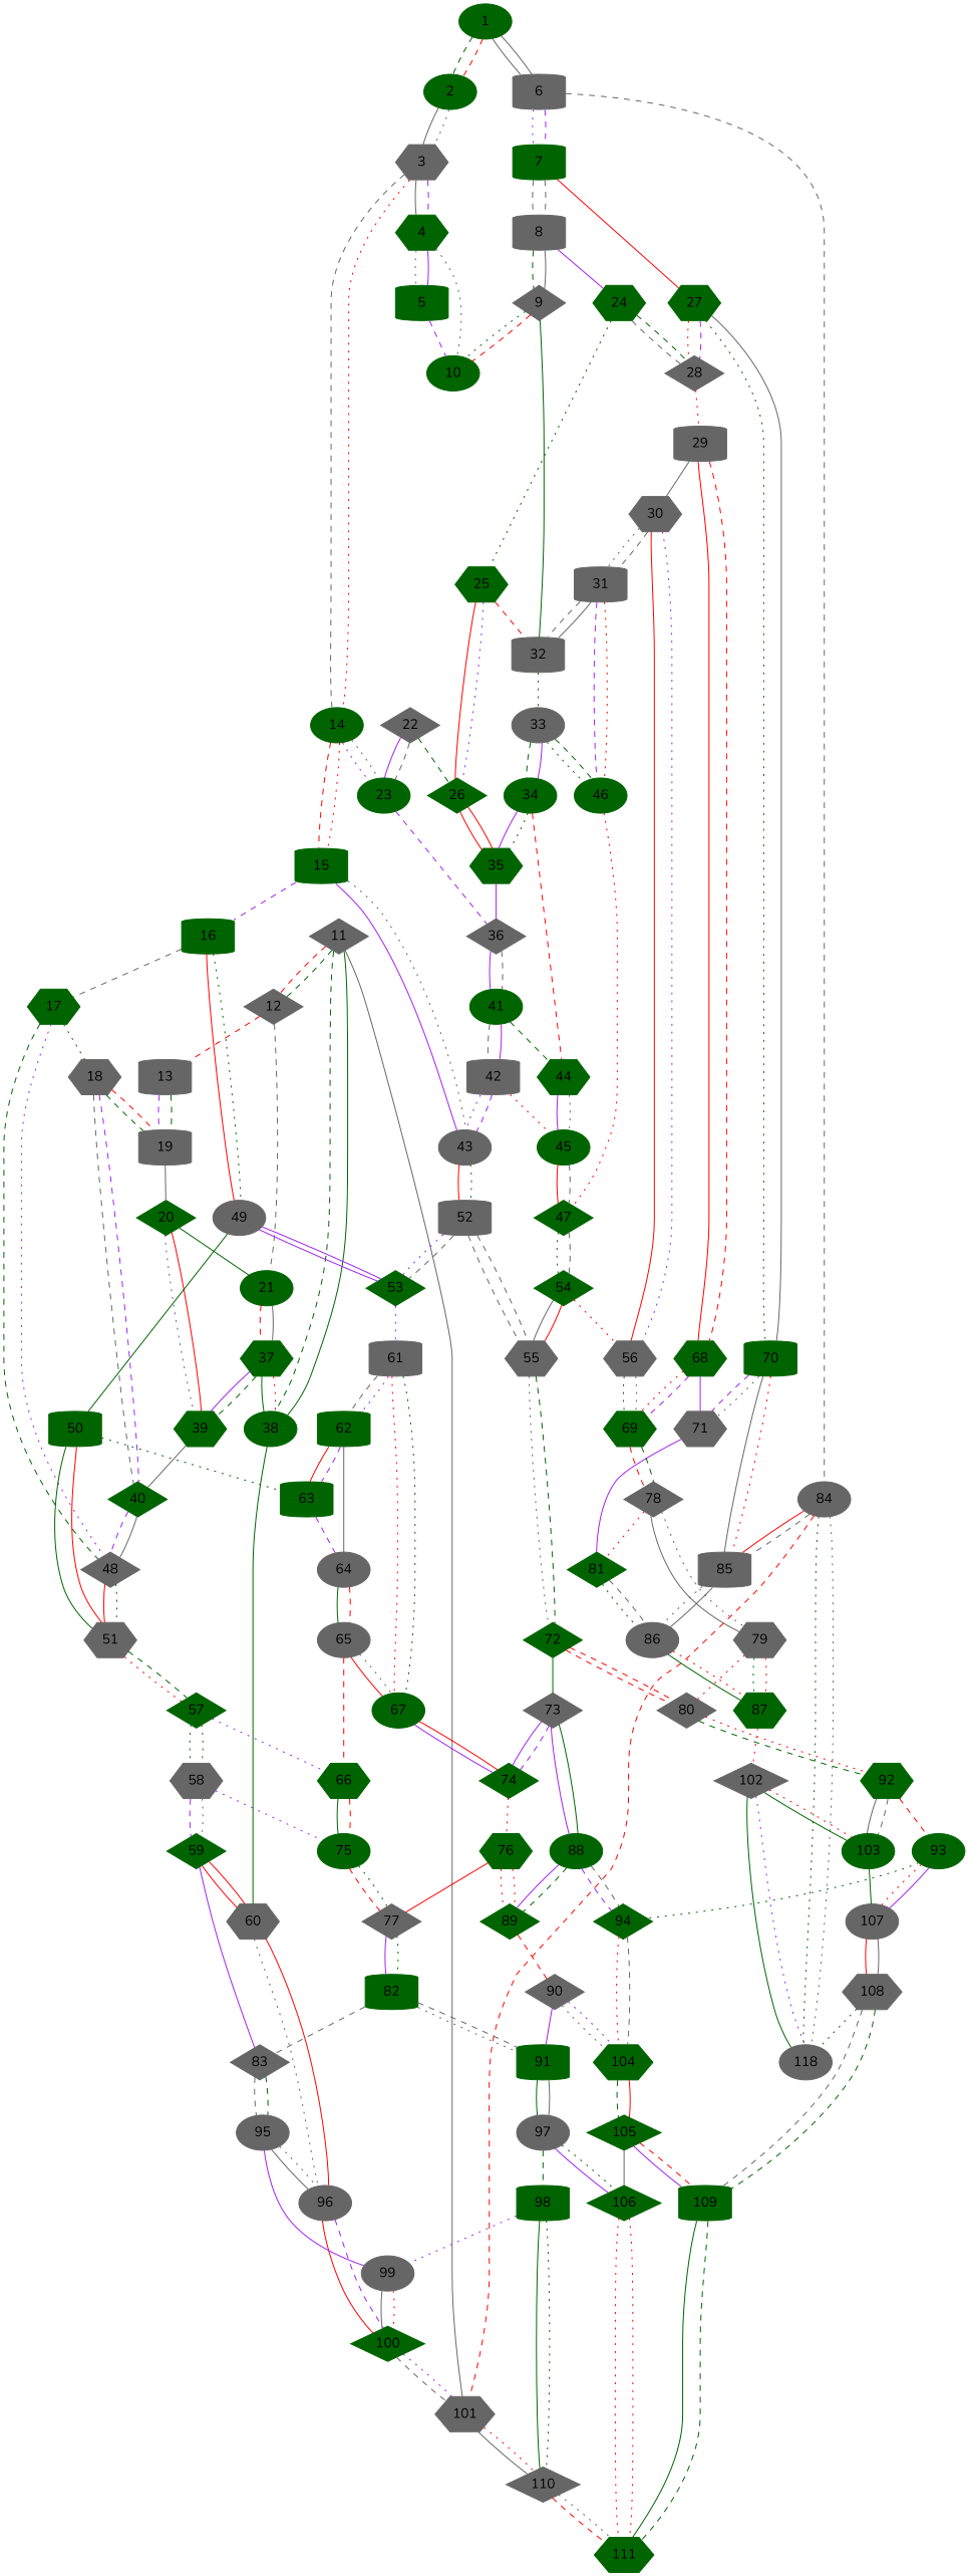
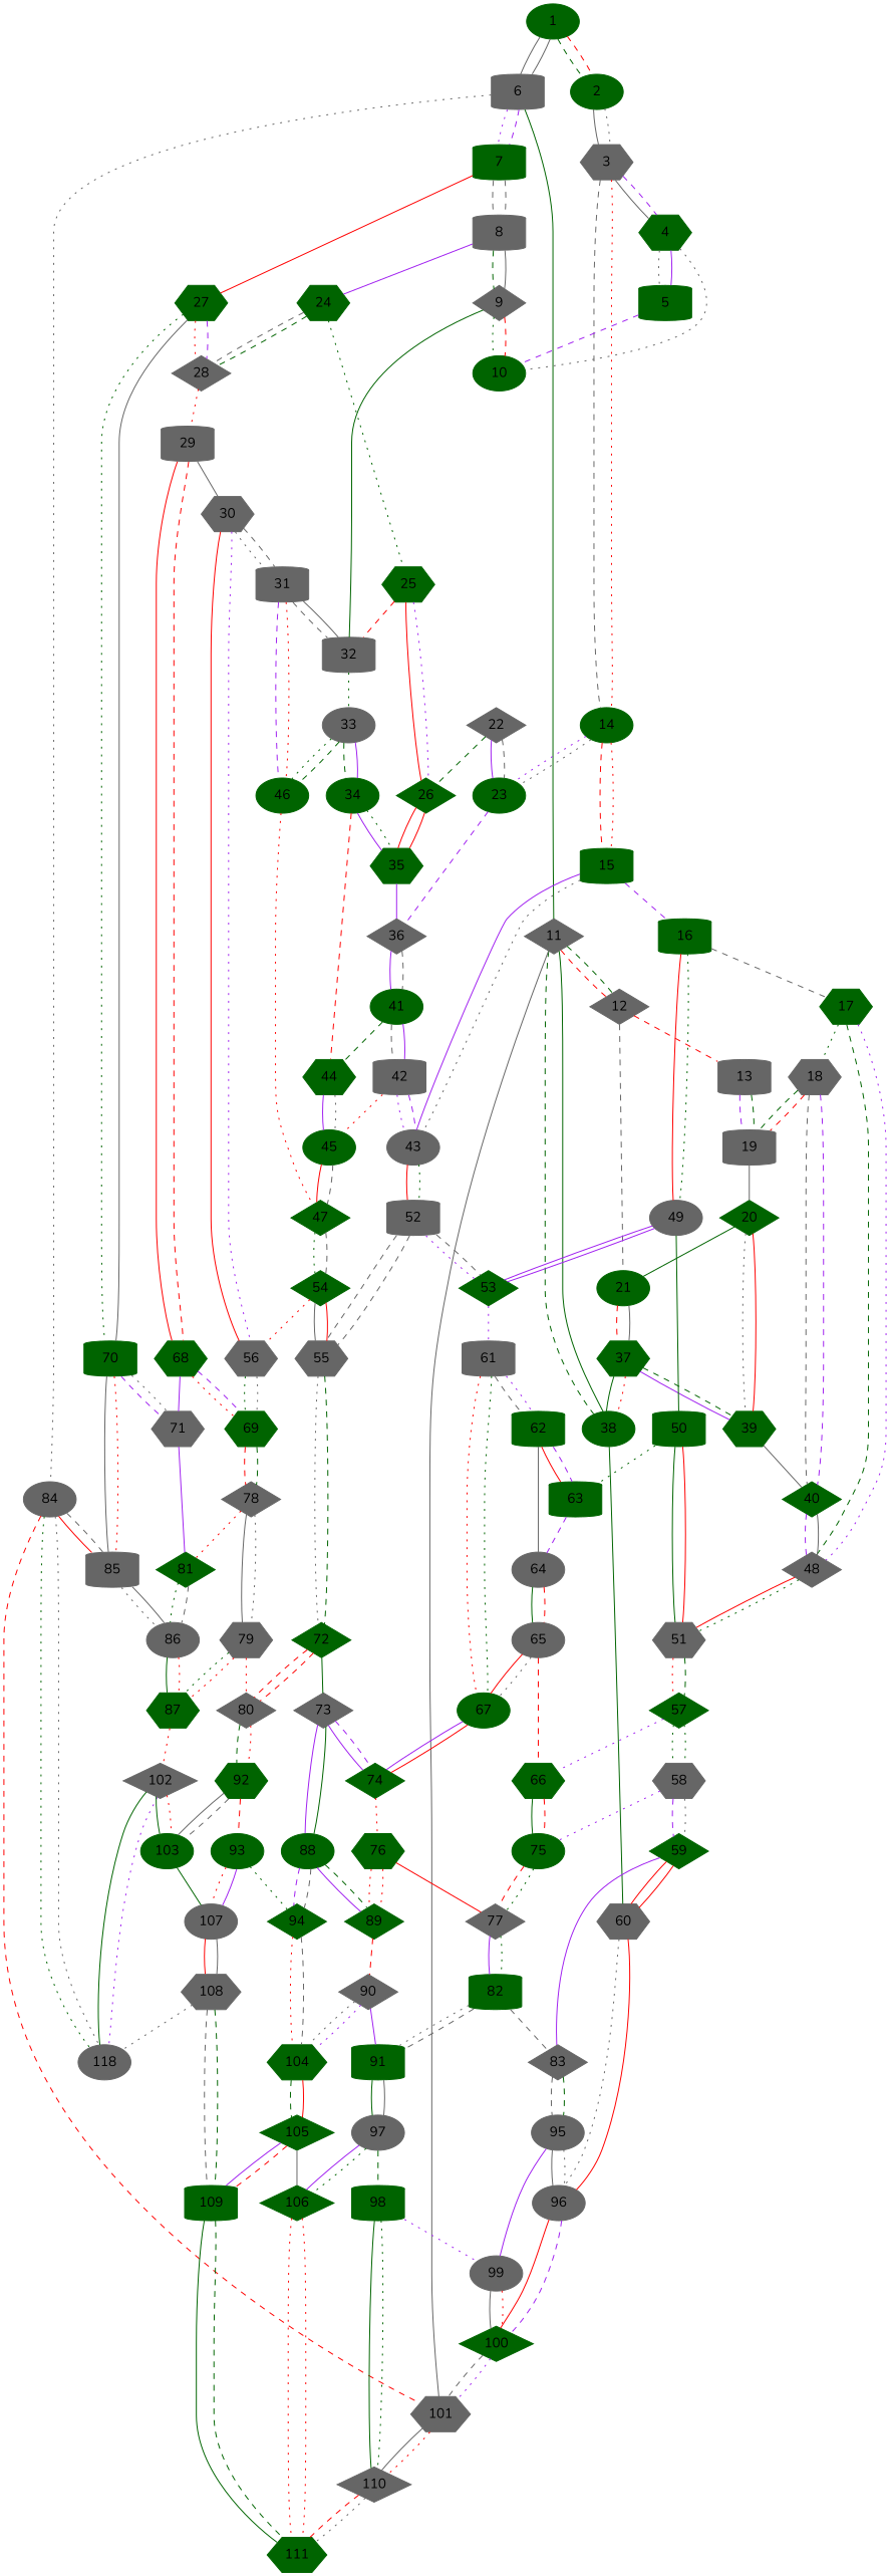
  graph {
    fontname=Nunito
    node [color=darkgreen fontname=Nunito shape=diamond style=filled]
    edge [color=gray40 fontname=Nunito style=solid]
    1 [shape=ellipse]
    2 [shape=ellipse]
    6 [color=gray40 shape=cylinder]
    3 [color=gray40 shape=hexagon]
    7 [shape=cylinder]
    11 [color=gray40]
    84 [color=gray40 shape=ellipse]
    4 [shape=hexagon]
    14 [shape=ellipse]
    5 [shape=cylinder]
    10 [shape=ellipse]
    15 [shape=cylinder]
    23 [shape=ellipse]
    8 [color=gray40 shape=cylinder]
    27 [shape=hexagon]
    12 [color=gray40]
    38 [shape=ellipse]
    101 [color=gray40 shape=hexagon]
    85 [color=gray40 shape=cylinder]
    n20 [color=gray40 label=118 shape=ellipse]
    9 [color=gray40]
    24 [shape=hexagon]
    28 [color=gray40]
    70 [shape=cylinder]
    32 [color=gray40 shape=cylinder]
    25 [shape=hexagon]
    22 [color=gray40]
    26
    13 [color=gray40 shape=cylinder]
    21 [shape=ellipse]
    60 [color=gray40 shape=hexagon]
    110 [color=gray40]
    19 [color=gray40 shape=cylinder]
    37 [shape=hexagon]
    20
    16 [shape=cylinder]
    43 [color=gray40 shape=ellipse]
    36 [color=gray40]
    17 [shape=hexagon]
    49 [color=gray40 shape=ellipse]
    52 [color=gray40 shape=cylinder]
    18 [color=gray40 shape=hexagon]
    48 [color=gray40]
    50 [shape=cylinder]
    53
    40
    51 [color=gray40 shape=hexagon]
    39 [shape=hexagon]
    35 [shape=hexagon]
    41 [shape=ellipse]
    29 [color=gray40 shape=cylinder]
    33 [color=gray40 shape=ellipse]
    71 [color=gray40 shape=hexagon]
    30 [color=gray40 shape=hexagon]
    68 [shape=hexagon]
    31 [color=gray40 shape=cylinder]
    56 [color=gray40 shape=hexagon]
    69 [shape=hexagon]
    46 [shape=ellipse]
    47
    34 [shape=ellipse]
    44 [shape=hexagon]
    45 [shape=ellipse]
    42 [color=gray40 shape=cylinder]
    96 [color=gray40 shape=ellipse]
    55 [color=gray40 shape=hexagon]
    54
    57
    63 [shape=cylinder]
    61 [color=gray40 shape=cylinder]
    64 [color=gray40 shape=ellipse]
    58 [color=gray40 shape=hexagon]
    66 [shape=hexagon]
    72
    62 [shape=cylinder]
    67 [shape=ellipse]
    73 [color=gray40]
    80 [color=gray40]
    78 [color=gray40]
    59
    75 [shape=ellipse]
    83 [color=gray40]
    77 [color=gray40]
    95 [color=gray40 shape=ellipse]
    100
    74
    65 [color=gray40 shape=ellipse]
    76 [shape=hexagon]
    81
    79 [color=gray40 shape=hexagon]
    86 [color=gray40 shape=ellipse]
    88 [shape=ellipse]
    92 [shape=hexagon]
    89
    94
    82 [shape=cylinder]
    90 [color=gray40]
    91 [shape=cylinder]
    87 [shape=hexagon]
    102 [color=gray40]
    93 [shape=ellipse]
    103 [shape=ellipse]
    97 [color=gray40 shape=ellipse]
    99 [color=gray40 shape=ellipse]
    104 [shape=hexagon]
    105
    98 [shape=cylinder]
    106
    107 [color=gray40 shape=ellipse]
    108 [color=gray40 shape=hexagon]
    111 [shape=hexagon]
    109 [shape=cylinder]
    1 -- 2 [color=darkgreen style=dashed]
    1 -- 2 [color=red style=dashed]
    1 -- 6
    1 -- 6
    2 -- 3
    2 -- 3 [style=dotted]
    6 -- 7 [color=purple style=dotted]
    6 -- 7 [color=purple style=dashed]
-   6 -- 84 [style=dashed]
+   6 -- 11 [color=darkgreen]
+   6 -- 84 [style=dotted]
    3 -- 4
    3 -- 4 [color=purple style=dashed]
    3 -- 14 [style=dashed]
    3 -- 14 [color=red style=dotted]
    7 -- 8 [style=dashed]
    7 -- 8 [style=dashed]
    7 -- 27 [color=red]
    11 -- 12 [color=red style=dashed]
    11 -- 12 [color=darkgreen style=dashed]
    11 -- 38 [color=darkgreen style=dashed]
    11 -- 38 [color=darkgreen]
    11 -- 101
    84 -- 101 [color=red style=dashed]
    84 -- 85 [color=red]
    84 -- 85 [style=dashed]
    84 -- n20 [color=darkgreen style=dotted]
    84 -- n20 [style=dotted]
    4 -- 5 [style=dotted]
    4 -- 5 [color=purple]
    4 -- 10 [style=dotted]
    14 -- 15 [color=red style=dashed]
    14 -- 15 [color=red style=dotted]
    14 -- 23 [color=purple style=dotted]
    14 -- 23 [style=dotted]
    5 -- 10 [color=purple style=dashed]
    15 -- 16 [color=purple style=dashed]
    15 -- 43 [color=purple]
    15 -- 43 [style=dotted]
    23 -- 36 [color=purple style=dashed]
    8 -- 9 [color=darkgreen style=dashed]
    8 -- 9
    8 -- 24 [color=purple]
    27 -- 28 [color=red style=dotted]
    27 -- 28 [color=purple style=dashed]
    27 -- 70 [color=darkgreen style=dotted]
    27 -- 70
    12 -- 13 [color=red style=dashed]
    12 -- 21 [style=dashed]
    38 -- 60 [color=darkgreen]
    101 -- 110
    101 -- 110 [color=red style=dotted]
    85 -- 86 [style=dotted]
    85 -- 86
    9 -- 10 [color=darkgreen style=dotted]
    9 -- 10 [color=red style=dashed]
    9 -- 32 [color=darkgreen]
    24 -- 28 [style=dashed]
    24 -- 28 [color=darkgreen style=dashed]
    24 -- 25 [color=darkgreen style=dotted]
    28 -- 29 [color=red style=dotted]
    70 -- 85
    70 -- 85 [color=red style=dotted]
    70 -- 71 [color=purple style=dashed]
    70 -- 71 [style=dotted]
    32 -- 33 [color=darkgreen style=dotted]
    25 -- 32 [color=red style=dashed]
    25 -- 26 [color=red]
    25 -- 26 [color=purple style=dotted]
    22 -- 23 [color=purple]
    22 -- 23 [style=dashed]
    22 -- 26 [color=darkgreen style=dashed]
    26 -- 35 [color=red]
    26 -- 35 [color=red]
    13 -- 19 [color=purple style=dashed]
    13 -- 19 [color=darkgreen style=dashed]
    21 -- 37 [color=red style=dashed]
    21 -- 37
    60 -- 96 [style=dotted]
    60 -- 96 [color=red]
    110 -- 111 [color=red style=dashed]
    110 -- 111 [style=dotted]
    19 -- 20
    37 -- 38 [color=darkgreen]
    37 -- 38 [color=red style=dotted]
    37 -- 39 [color=purple]
    37 -- 39 [color=darkgreen style=dashed]
    20 -- 21 [color=darkgreen]
    20 -- 39 [style=dotted]
    20 -- 39 [color=red]
    16 -- 17 [style=dashed]
    16 -- 49 [color=red]
    16 -- 49 [color=darkgreen style=dotted]
    43 -- 52 [color=red]
    43 -- 52 [color=darkgreen style=dotted]
    36 -- 41 [color=purple]
    36 -- 41 [style=dashed]
    17 -- 18 [color=darkgreen style=dotted]
    17 -- 48 [color=darkgreen style=dashed]
    17 -- 48 [color=purple style=dotted]
    49 -- 50 [color=darkgreen]
    49 -- 53 [color=purple]
    49 -- 53 [color=purple]
    52 -- 53 [color=purple style=dotted]
    52 -- 53 [style=dashed]
    52 -- 55 [style=dashed]
    52 -- 55 [style=dashed]
    18 -- 19 [color=darkgreen style=dashed]
    18 -- 19 [color=red style=dashed]
    18 -- 40 [style=dashed]
    18 -- 40 [color=purple style=dashed]
    48 -- 51 [color=red]
    48 -- 51 [color=darkgreen style=dotted]
    50 -- 51 [color=darkgreen]
    50 -- 51 [color=red]
    50 -- 63 [color=darkgreen style=dotted]
    53 -- 61 [color=purple style=dotted]
    40 -- 48 [color=purple style=dashed]
    40 -- 48
    51 -- 57 [color=red style=dotted]
    51 -- 57 [color=darkgreen style=dashed]
    39 -- 40
    35 -- 36 [color=purple]
    41 -- 44 [color=darkgreen style=dashed]
    41 -- 42 [style=dashed]
    41 -- 42 [color=purple]
    29 -- 30
    29 -- 68 [color=red]
    29 -- 68 [color=red style=dashed]
    33 -- 46 [color=darkgreen style=dotted]
    33 -- 46 [color=darkgreen style=dashed]
    33 -- 34 [color=darkgreen style=dashed]
    33 -- 34 [color=purple]
    71 -- 81 [color=purple]
    30 -- 31 [style=dotted]
    30 -- 31 [style=dashed]
    30 -- 56 [color=red]
    30 -- 56 [color=purple style=dotted]
    68 -- 71 [color=purple]
    68 -- 69 [color=red style=dotted]
    68 -- 69 [color=purple style=dashed]
    31 -- 32 [style=dashed]
    31 -- 32
    31 -- 46 [color=purple style=dashed]
    31 -- 46 [color=red style=dotted]
    56 -- 69 [color=darkgreen style=dotted]
    56 -- 69 [style=dotted]
    69 -- 78 [color=red style=dashed]
    69 -- 78 [color=darkgreen style=dashed]
    46 -- 47 [color=red style=dotted]
    47 -- 54 [color=darkgreen style=dotted]
    47 -- 54 [style=dashed]
    34 -- 35 [color=purple]
    34 -- 35 [color=darkgreen style=dotted]
    34 -- 44 [color=red style=dashed]
    44 -- 45 [color=purple]
    44 -- 45 [style=dotted]
    45 -- 47 [color=red]
    45 -- 47 [style=dashed]
    42 -- 43 [color=purple style=dotted]
    42 -- 43 [color=purple style=dashed]
    42 -- 45 [color=red style=dotted]
    96 -- 100 [color=red]
    96 -- 100 [color=purple style=dashed]
    55 -- 72 [style=dotted]
    55 -- 72 [color=darkgreen style=dashed]
    54 -- 56 [color=red style=dotted]
    54 -- 55
    54 -- 55 [color=red]
    57 -- 58 [color=darkgreen style=dotted]
    57 -- 58 [color=darkgreen style=dotted]
    57 -- 66 [color=purple style=dotted]
    63 -- 64 [color=purple style=dashed]
    61 -- 62 [style=dashed]
    61 -- 62 [color=purple style=dotted]
    61 -- 67 [color=red style=dotted]
    61 -- 67 [color=darkgreen style=dotted]
    64 -- 65 [color=darkgreen]
    64 -- 65 [color=red style=dashed]
    58 -- 59 [color=purple style=dashed]
    58 -- 59 [style=dotted]
    58 -- 75 [color=purple style=dotted]
    66 -- 75 [color=darkgreen]
    66 -- 75 [color=red style=dashed]
    72 -- 73 [color=darkgreen]
    72 -- 80 [color=red style=dashed]
    72 -- 80 [color=red style=dashed]
    62 -- 63 [color=red]
    62 -- 63 [color=purple style=dashed]
    62 -- 64
    67 -- 74 [color=purple]
    67 -- 74 [color=red]
    73 -- 74 [color=purple]
    73 -- 74 [color=purple style=dashed]
    73 -- 88 [color=purple]
    73 -- 88 [color=darkgreen]
    80 -- 92 [color=darkgreen style=dashed]
    80 -- 92 [color=red style=dotted]
    78 -- 81 [color=red style=dotted]
    78 -- 79
    78 -- 79 [style=dotted]
    59 -- 60 [color=red]
    59 -- 60 [color=red]
    59 -- 83 [color=purple]
    75 -- 77 [color=red style=dashed]
    75 -- 77 [color=darkgreen style=dotted]
    83 -- 95 [style=dashed]
    83 -- 95 [color=darkgreen style=dashed]
    77 -- 82 [color=purple]
    77 -- 82 [color=darkgreen style=dotted]
    95 -- 96
    95 -- 96 [style=dotted]
    95 -- 99 [color=purple]
    100 -- 101 [style=dashed]
    100 -- 101 [color=purple style=dotted]
    74 -- 76 [color=red style=dotted]
    65 -- 66 [color=red style=dashed]
    65 -- 67 [color=red]
    65 -- 67 [style=dotted]
    76 -- 77 [color=red]
    76 -- 89 [color=red style=dotted]
    76 -- 89 [color=red style=dotted]
    81 -- 86 [color=darkgreen style=dotted]
    81 -- 86 [style=dashed]
    79 -- 80 [color=red style=dotted]
    79 -- 87 [color=darkgreen style=dotted]
    79 -- 87 [color=red style=dotted]
    86 -- 87 [color=darkgreen]
    86 -- 87 [color=red style=dotted]
    88 -- 89 [color=purple]
    88 -- 89 [color=darkgreen style=dashed]
    88 -- 94 [color=purple style=dashed]
    88 -- 94 [style=dashed]
    92 -- 93 [color=red style=dashed]
    92 -- 103
    92 -- 103 [style=dashed]
    89 -- 90 [color=red style=dashed]
    94 -- 104 [color=red style=dotted]
    94 -- 104 [style=dashed]
    82 -- 83 [style=dashed]
    82 -- 91 [style=dotted]
    82 -- 91 [style=dashed]
    90 -- 91 [color=purple]
    90 -- 104 [style=dotted]
    90 -- 104 [color=purple style=dotted]
    91 -- 97 [color=darkgreen]
    91 -- 97
    87 -- 102 [color=red style=dotted]
    102 -- n20 [color=darkgreen]
    102 -- n20 [color=purple style=dotted]
    102 -- 103 [color=darkgreen]
    102 -- 103 [color=red style=dotted]
    93 -- 94 [color=darkgreen style=dotted]
    93 -- 107 [color=red style=dotted]
    93 -- 107 [color=purple]
    103 -- 107 [color=darkgreen]
    97 -- 98 [color=darkgreen style=dashed]
    97 -- 106 [color=purple]
    97 -- 106 [color=darkgreen style=dotted]
    99 -- 100
    99 -- 100 [color=red style=dotted]
    104 -- 105 [color=darkgreen style=dashed]
    104 -- 105 [color=red]
    105 -- 106
    105 -- 109 [color=purple]
    105 -- 109 [color=red style=dashed]
    98 -- 110 [color=darkgreen]
    98 -- 110 [color=darkgreen style=dotted]
    98 -- 99 [color=purple style=dotted]
    106 -- 111 [color=red style=dotted]
    106 -- 111 [color=red style=dotted]
    107 -- 108 [color=red]
    107 -- 108
-   108 -- n20 [color=darkgreen style=dotted]
+   108 -- n20 [style=dotted]
    108 -- 109 [style=dashed]
    108 -- 109 [color=darkgreen style=dashed]
    109 -- 111 [color=darkgreen]
    109 -- 111 [color=darkgreen style=dashed]
  }
